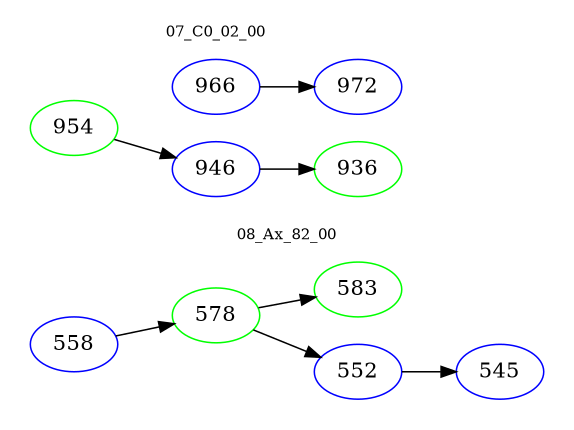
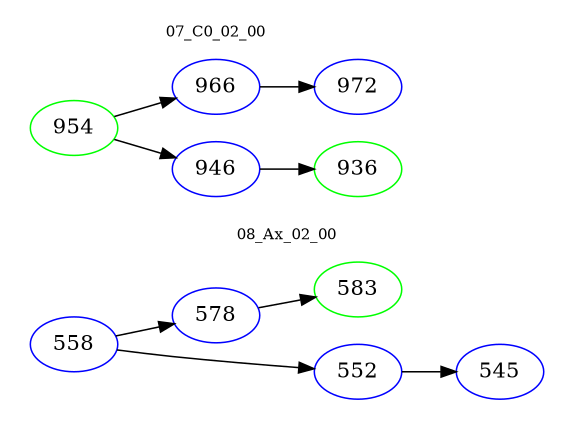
  digraph {
    rankdir=LR
    node [color=blue]
    edge [color=black]
    n1 [label=558]
    n2 [label=552]
-   n3 [color=green label=578]
+   n3 [label=578]
    n4 [label=545]
    n5 [color=green label=583]
    n6 [color=green label=954]
    n7 [label=946]
    n8 [label=966]
    n9 [color=green label=936]
    n10 [label=972]
    subgraph cluster_1 {
      color=white
      fontsize=10
-     label="08_Ax_82_00"
+     label="08_Ax_02_00"
      n1
      n2
      n3
      n4
      n5
    }
    subgraph cluster_2 {
      color=white
      fontsize=10
      label="07_C0_02_00"
      n6
      n7
      n8
      n9
      n10
    }
-   n3 -> n2
+   n1 -> n2
    n1 -> n3
    n2 -> n4
    n3 -> n5
    n6 -> n7
+   n6 -> n8
    n7 -> n9
    n8 -> n10
  }
